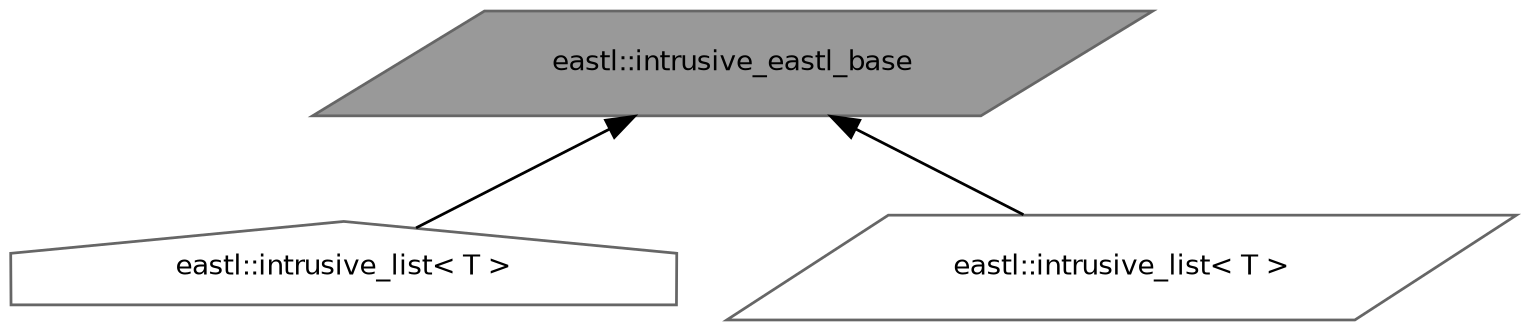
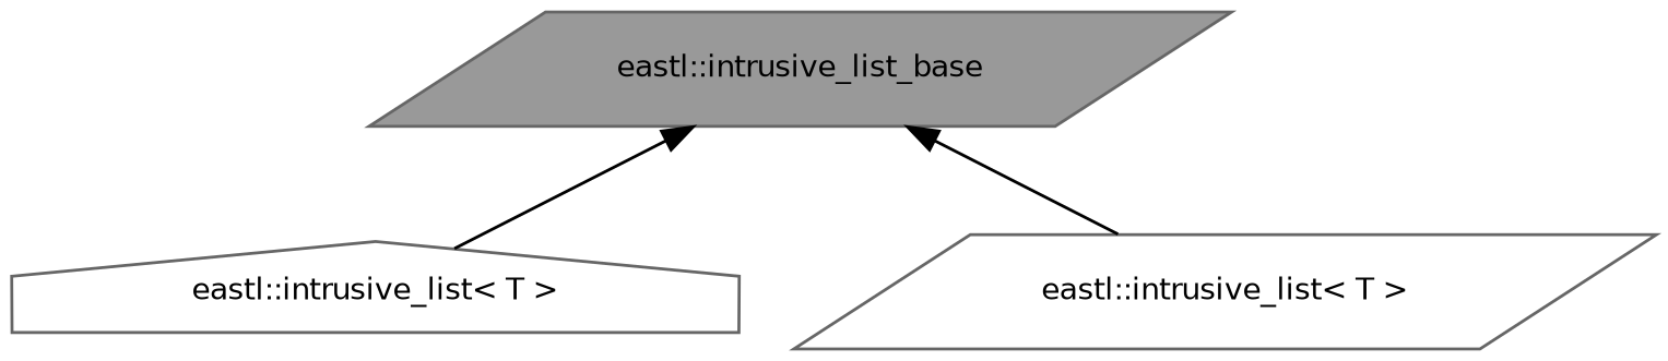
  digraph {
    node [color=gray40 fillcolor=white fontname=Helvetica fontsize=10 shape=parallelogram style=filled]
    edge [color=black dir=back fontname=Helvetica fontsize=10 labelfontname=Helvetica labelfontsize=10 style=solid]
-   n1 [fillcolor=grey60 fontcolor=black height=0.2 label="eastl::intrusive_eastl_base" width=0.4]
+   n1 [fillcolor=grey60 fontcolor=black height=0.2 label="eastl::intrusive_list_base" width=0.4]
    n2 [height=0.2 label="eastl::intrusive_list\< T \>" shape=house width=0.4]
    n3 [height=0.2 label="eastl::intrusive_list\< T \>" width=0.4]
    n1 -> n2
    n1 -> n3
  }
